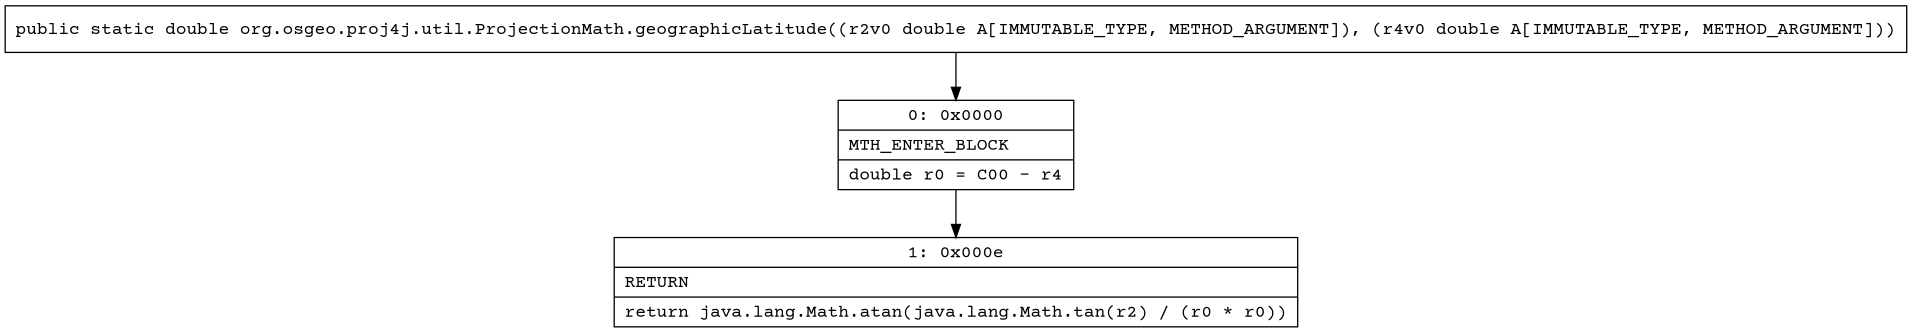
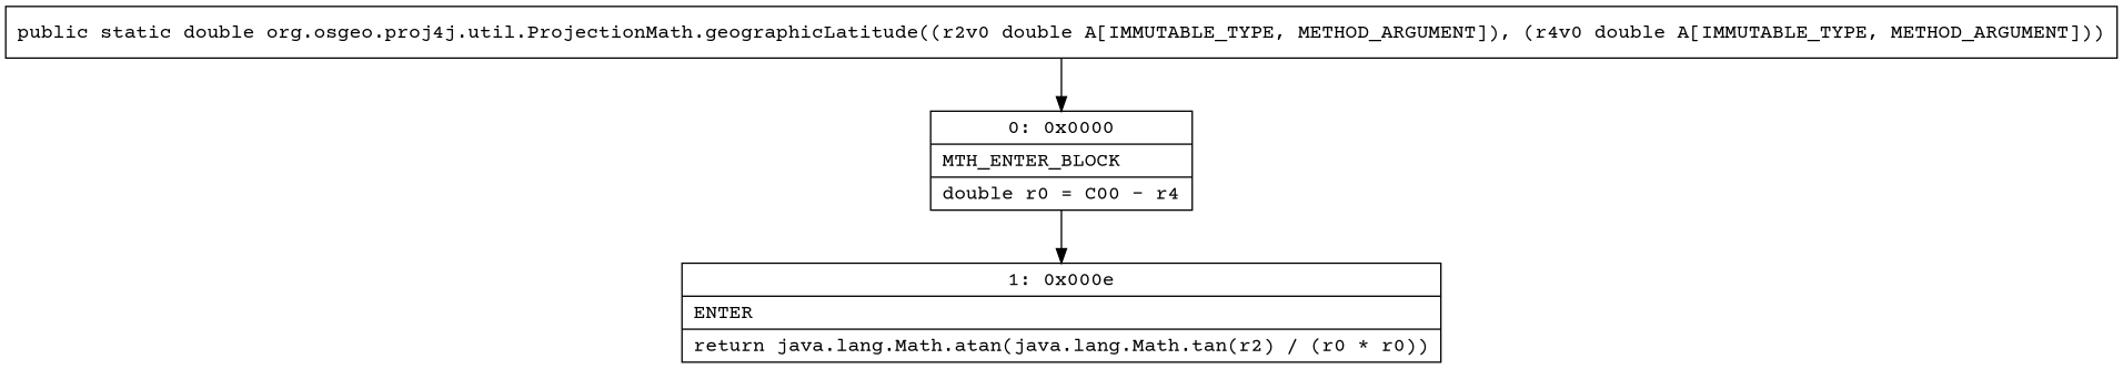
  digraph {
    fontname="Courier Prime"
    node [shape=record fontname="Courier Prime"]
    edge [fontname="Courier Prime"]
    n1 [label="{0\:\ 0x0000|MTH_ENTER_BLOCK\l|double r0 = C00 \- r4\l}"]
-   n2 [label="{1\:\ 0x000e|RETURN\l|return java.lang.Math.atan(java.lang.Math.tan(r2) \/ (r0 * r0))\l}"]
+   n2 [label="{1\:\ 0x000e|ENTER\l|return java.lang.Math.atan(java.lang.Math.tan(r2) \/ (r0 * r0))\l}"]
    n3 [label="{public static double org.osgeo.proj4j.util.ProjectionMath.geographicLatitude((r2v0 double A[IMMUTABLE_TYPE, METHOD_ARGUMENT]), (r4v0 double A[IMMUTABLE_TYPE, METHOD_ARGUMENT])) }"]
    n1 -> n2
    n3 -> n1
  }
